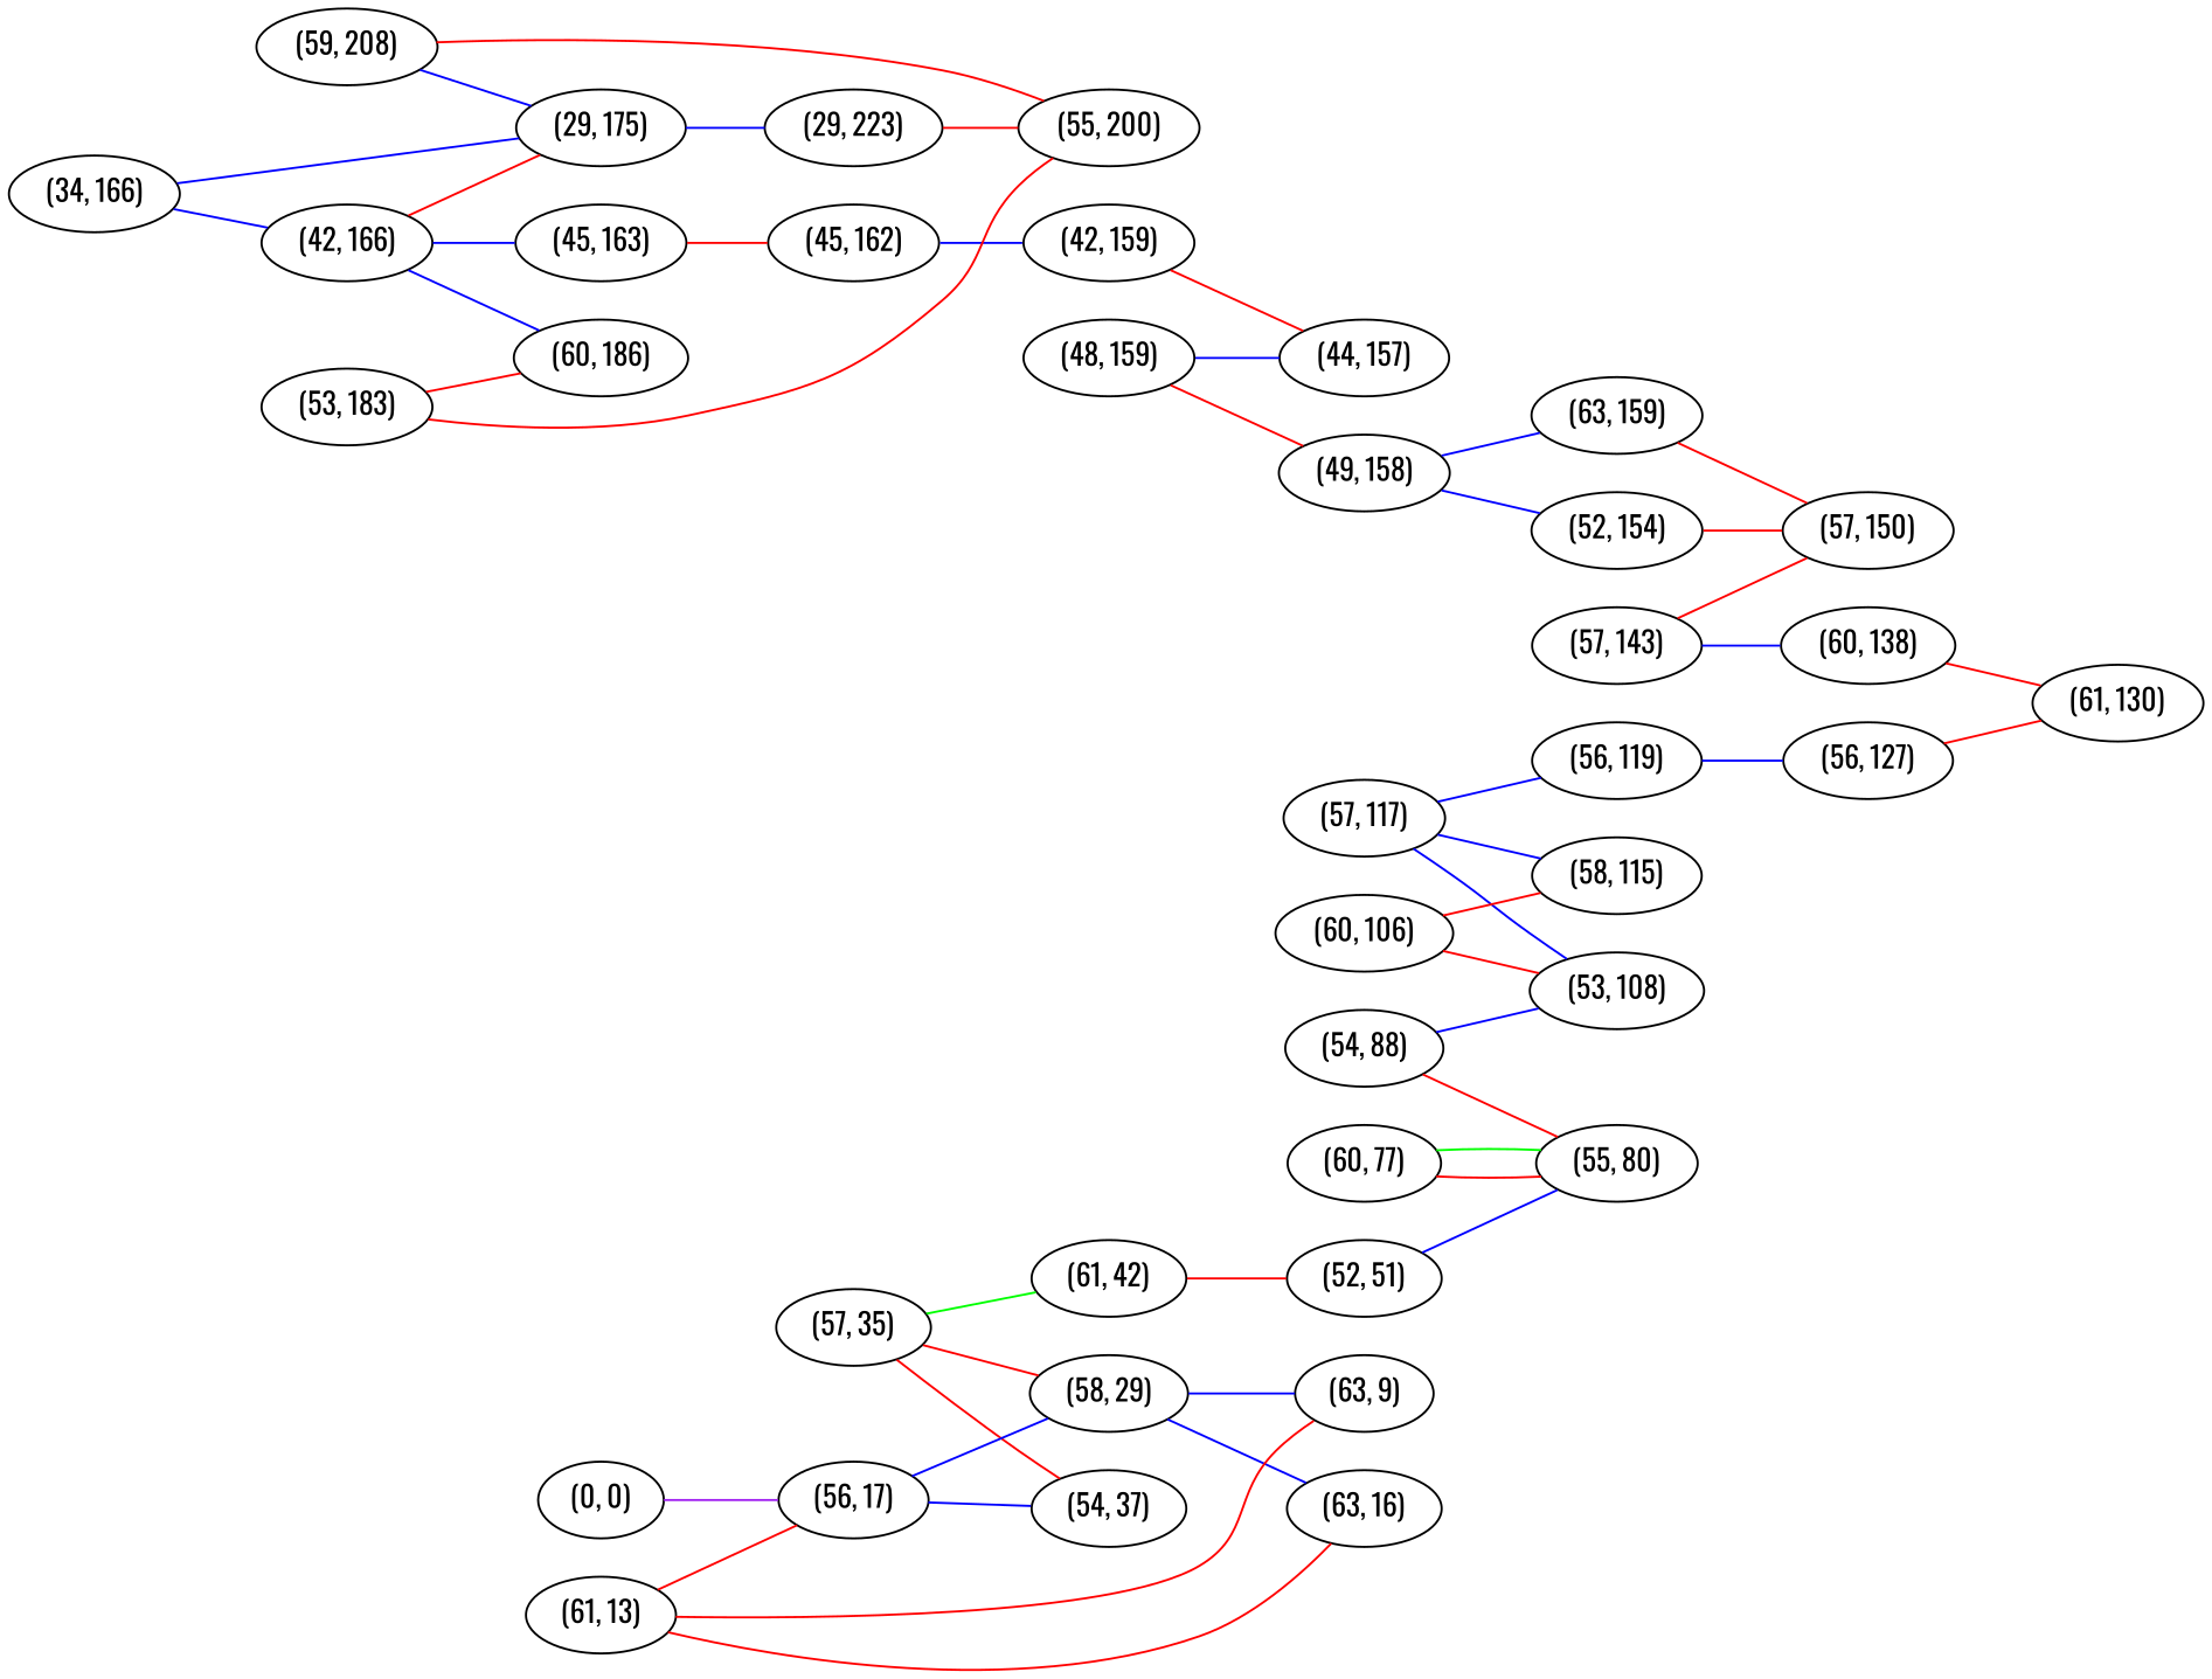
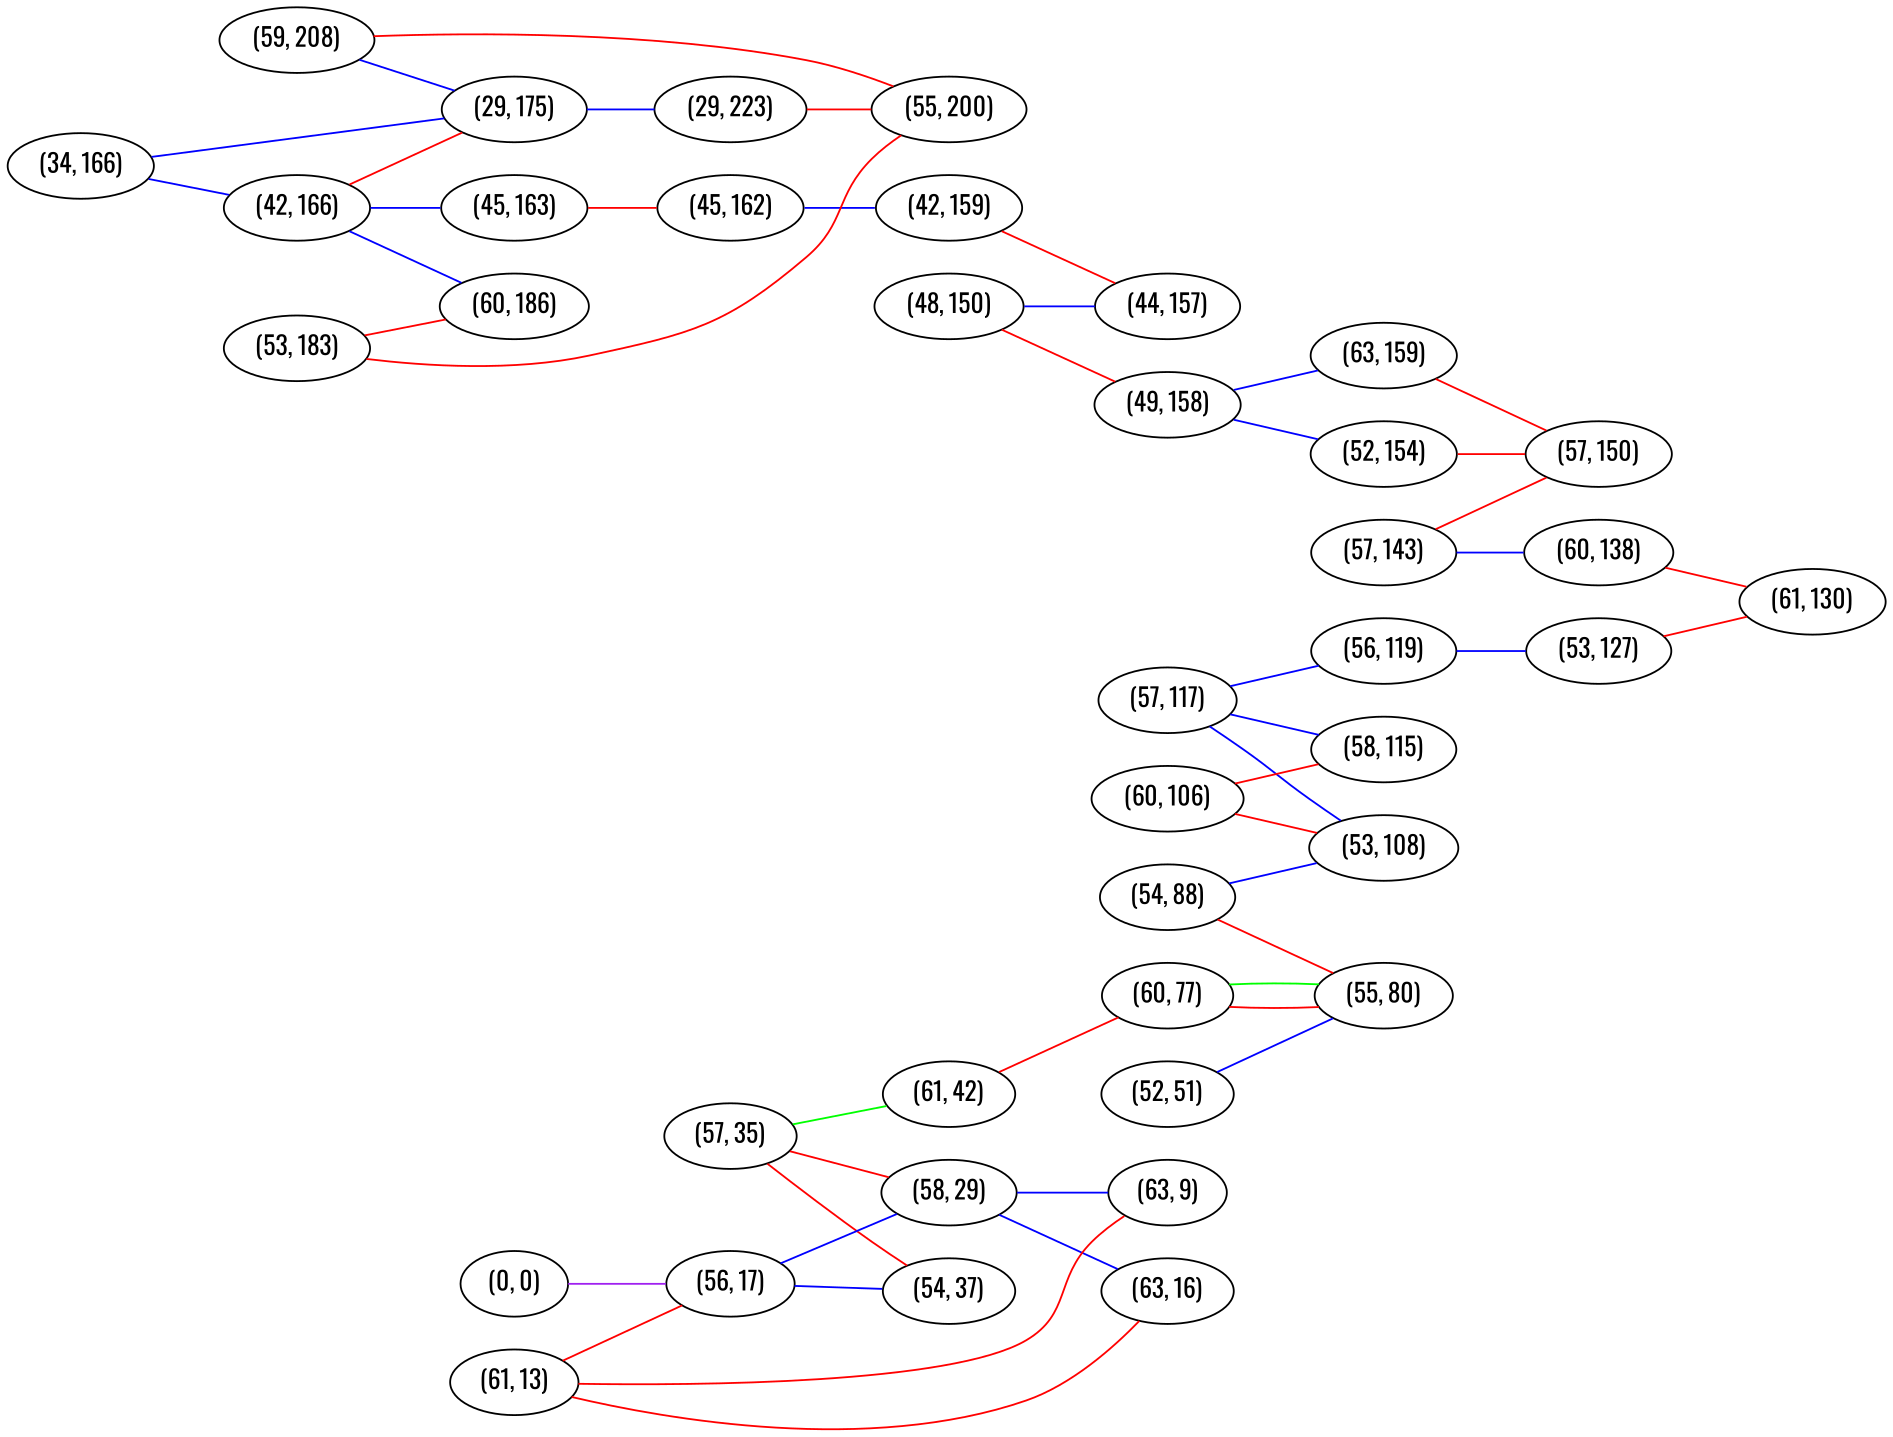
  graph {
    fontname=Oswald
    rankdir=LR
    node [fontname=Oswald]
    edge [color=red fontname=Oswald weight=1]
    "(34, 166)"
    "(42, 166)"
    "(29, 175)"
    "(45, 163)"
    "(60, 186)"
    "(29, 223)"
-   "(48, 159)"
+   "(48, 159)" [label="(48, 150)"]
    "(49, 158)"
    "(44, 157)"
    "(63, 159)"
    "(52, 154)"
    "(45, 162)"
    "(42, 159)"
    "(57, 150)"
    "(59, 208)"
    "(55, 200)"
    "(57, 117)"
    "(56, 119)"
    "(53, 108)"
    "(58, 115)"
-   "(53, 127)" [label="(56, 127)"]
+   "(53, 127)"
    n22 [label="(55, 80)"]
    "(60, 77)"
    "(57, 35)"
    "(61, 42)"
    "(58, 29)"
    "(54, 37)"
    "(52, 51)"
    "(63, 9)"
    "(63, 16)"
    "(54, 88)"
    n32 [label="(56, 17)"]
    "(61, 13)"
    "(61, 130)"
    "(0, 0)"
    "(60, 106)"
    "(53, 183)"
    "(57, 143)"
    "(60, 138)"
    "(34, 166)" -- "(42, 166)" [color=blue weight=3]
    "(34, 166)" -- "(29, 175)" [color=blue weight=3]
    "(42, 166)" -- "(29, 175)"
    "(42, 166)" -- "(45, 163)" [color=blue weight=3]
    "(42, 166)" -- "(60, 186)" [color=blue weight=3]
    "(29, 175)" -- "(29, 223)" [color=blue weight=3]
    "(45, 163)" -- "(45, 162)"
    "(29, 223)" -- "(55, 200)"
    "(48, 159)" -- "(49, 158)"
    "(48, 159)" -- "(44, 157)" [color=blue weight=3]
    "(49, 158)" -- "(63, 159)" [color=blue weight=3]
    "(49, 158)" -- "(52, 154)" [color=blue weight=3]
    "(63, 159)" -- "(57, 150)"
    "(52, 154)" -- "(57, 150)"
    "(45, 162)" -- "(42, 159)" [color=blue weight=3]
    "(42, 159)" -- "(44, 157)"
    "(59, 208)" -- "(29, 175)" [color=blue weight=3]
    "(59, 208)" -- "(55, 200)"
    "(57, 117)" -- "(56, 119)" [color=blue weight=3]
    "(57, 117)" -- "(53, 108)" [color=blue weight=3]
    "(57, 117)" -- "(58, 115)" [color=blue weight=3]
    "(56, 119)" -- "(53, 127)" [color=blue weight=3]
    "(53, 127)" -- "(61, 130)"
    "(60, 77)" -- n22
    "(60, 77)" -- n22 [color=green weight=2]
    "(57, 35)" -- "(61, 42)" [color=green weight=2]
    "(57, 35)" -- "(58, 29)"
    "(57, 35)" -- "(54, 37)"
-   "(61, 42)" -- "(52, 51)"
+   "(61, 42)" -- "(60, 77)"
    "(58, 29)" -- "(63, 9)" [color=blue weight=3]
    "(58, 29)" -- "(63, 16)" [color=blue weight=3]
    "(52, 51)" -- n22 [color=blue weight=3]
    "(54, 88)" -- "(53, 108)" [color=blue weight=3]
    "(54, 88)" -- n22
    n32 -- "(58, 29)" [color=blue weight=3]
    n32 -- "(54, 37)" [color=blue weight=3]
    "(61, 13)" -- "(63, 9)"
    "(61, 13)" -- "(63, 16)"
    "(61, 13)" -- n32
    "(0, 0)" -- n32 [color=purple weight=4]
    "(60, 106)" -- "(53, 108)"
    "(60, 106)" -- "(58, 115)"
    "(53, 183)" -- "(60, 186)"
    "(53, 183)" -- "(55, 200)"
    "(57, 143)" -- "(57, 150)"
    "(57, 143)" -- "(60, 138)" [color=blue weight=3]
    "(60, 138)" -- "(61, 130)"
  }
